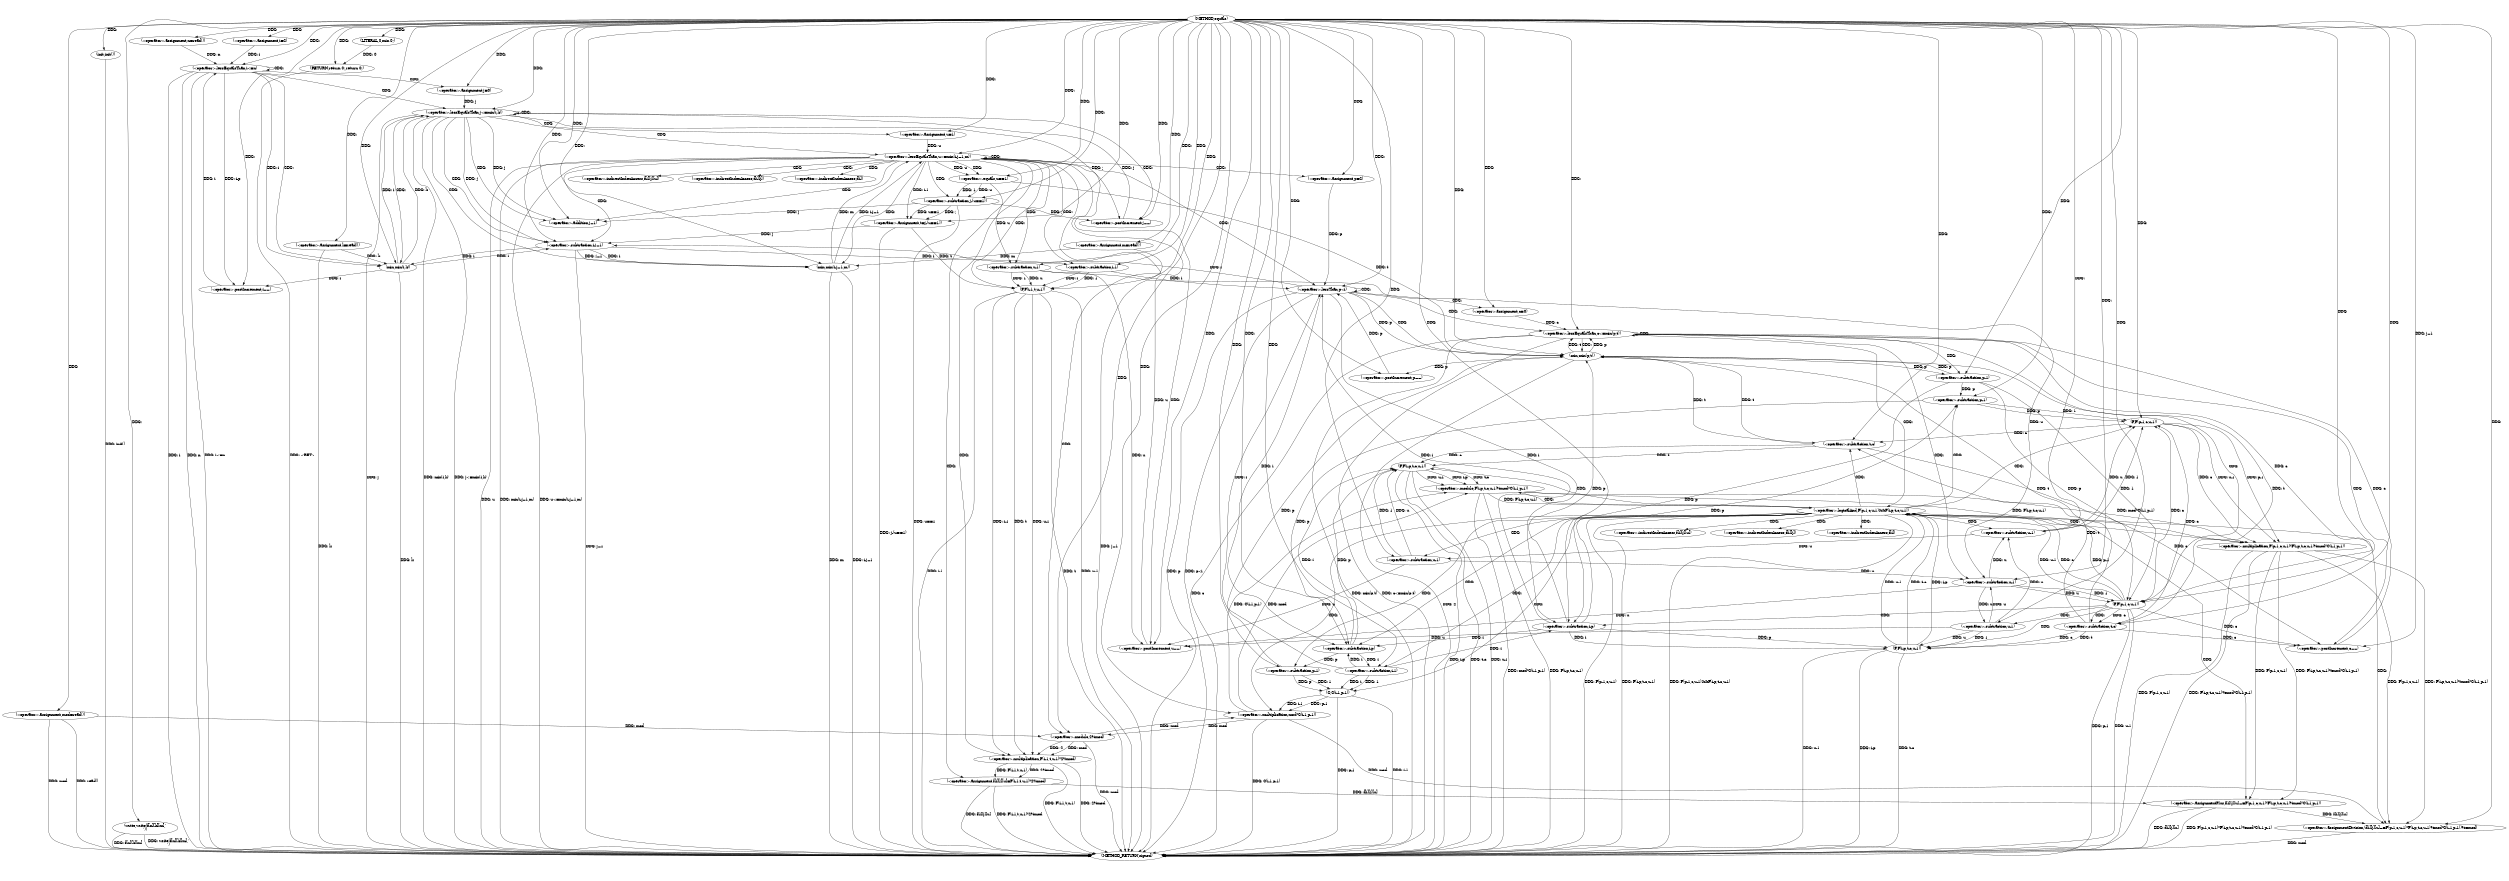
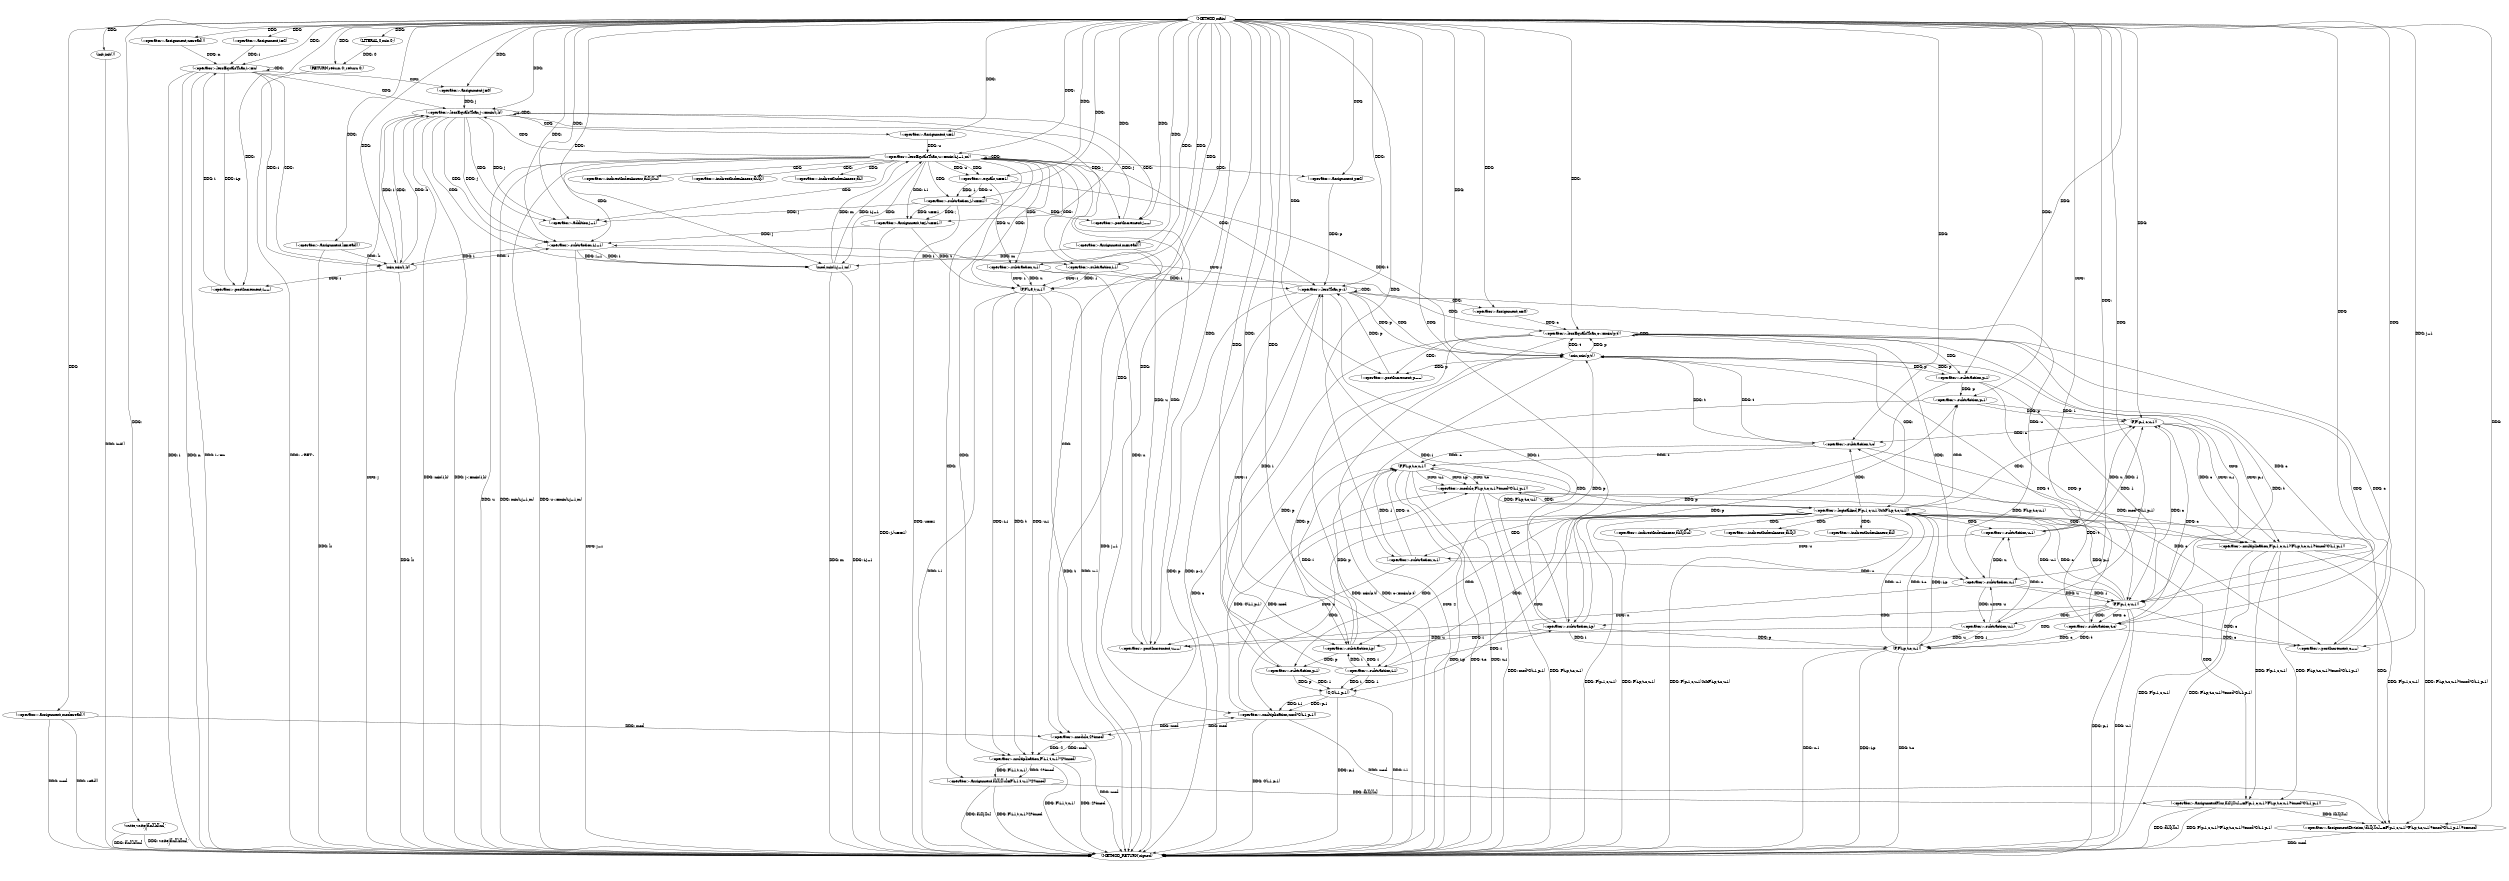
  digraph {
-   n1 [label="(METHOD,equals)"]
+   n1 [label="(METHOD,main)"]
    n2 [label="(<operator>.assignment,n=read())"]
    n3 [label="(<operator>.assignment,m=read())"]
    n4 [label="(<operator>.assignment,k=read())"]
    n5 [label="(<operator>.assignment,mod=read())"]
    n6 [label="(init,init())"]
    n7 [label="(write,write(f[n][k][m],'\n'))"]
    n8 [label="(RETURN,return 0;,return 0;)"]
    n9 [label="(<operator>.assignment,i=2)"]
    n10 [label="(<operator>.lessEqualsThan,i<=n)"]
    n11 [label="(<operator>.postIncrement,i++)"]
    n12 [label="(LITERAL,0,min 0;)"]
    n13 [label="(<operator>.assignment,j=0)"]
    n14 [label="(<operator>.lessEqualsThan,j<=min(i,k))"]
    n15 [label="(<operator>.postIncrement,j++)"]
    n16 [label="(<operator>.assignment,u=1)"]
    n17 [label="(<operator>.lessEqualsThan,u<=min(i-j+1,m))"]
    n18 [label="(<operator>.postIncrement,u++)"]
    n19 [label="(min,min(i,k))"]
    n20 [label="(<operator>.assignment,t=j-(u==1))"]
-   n21 [label="(min,min(i-j+1,m))"]
+   n21 [label="(mod,min(i-j+1,m))"]
    n22 [label="(<operator>.assignment,p=2)"]
    n23 [label="(<operator>.lessThan,p<i)"]
    n24 [label="(<operator>.postIncrement,p++)"]
    n25 [label="(<operator>.subtraction,i-j+1)"]
    n26 [label="(<operator>.subtraction,j-(u==1))"]
    n27 [label="(<operator>.assignment,c=0)"]
    n28 [label="(<operator>.lessEqualsThan,c<=min(p,t))"]
    n29 [label="(<operator>.postIncrement,c++)"]
    n30 [label="(<operator>.addition,j+1)"]
    n31 [label="(<operator>.equals,u==1)"]
-   n32 [label="(F,F(i-1,t,u-1))"]
+   n32 [label="(F,F(i-3,t,u-1))"]
    n33 [label="(<operator>.modulo,2%mod)"]
    n34 [label="(<operator>.assignmentDivision,(f[i][j][u]+=F(p-1,c,u-1)*F(i-p,t-c,u-1)%mod*C(i-1,p-1))%=mod)"]
    n35 [label="(<operator>.subtraction,i-1)"]
    n36 [label="(<operator>.subtraction,u-1)"]
    n37 [label="(min,min(p,t))"]
    n38 [label="(F,F(p-1,c,u-1))"]
    n39 [label="(<operator>.subtraction,p-1)"]
    n40 [label="(<operator>.subtraction,u-1)"]
    n41 [label="(<operator>.subtraction,i-p)"]
    n42 [label="(<operator>.subtraction,t-c)"]
    n43 [label="(<operator>.subtraction,u-1)"]
    n44 [label="(F,F(p-1,c,u-1))"]
    n45 [label="(<operator>.subtraction,p-1)"]
    n46 [label="(<operator>.subtraction,u-1)"]
    n47 [label="(<operator>.multiplication,mod*C(i-1,p-1))"]
    n48 [label="(<operator>.subtraction,i-p)"]
    n49 [label="(<operator>.subtraction,t-c)"]
    n50 [label="(<operator>.subtraction,u-1)"]
    n51 [label="(<operator>.subtraction,i-1)"]
    n52 [label="(<operator>.subtraction,p-1)"]
    n53 [label="(METHOD_RETURN,signed)"]
    n54 [label="(<operator>.assignment,f[i][j][u]=F(i-1,t,u-1)*2%mod)"]
    n55 [label="(<operator>.multiplication,F(i-1,t,u-1)*2%mod)"]
    n56 [label="(<operator>.indirectIndexAccess,f[i][j][u])"]
    n57 [label="(<operator>.indirectIndexAccess,f[i][j])"]
    n58 [label="(<operator>.indirectIndexAccess,f[i])"]
    n59 [label="(<operator>.logicalAnd,F(p-1,c,u-1)&&F(i-p,t-c,u-1))"]
    n60 [label="(F,F(i-p,t-c,u-1))"]
    n61 [label="(<operator>.multiplication,F(p-1,c,u-1)*F(i-p,t-c,u-1)%mod*C(i-1,p-1))"]
    n62 [label="(<operator>.modulo,F(i-p,t-c,u-1)%mod*C(i-1,p-1))"]
    n63 [label="(F,F(i-p,t-c,u-1))"]
    n64 [label="(C,C(i-1,p-1))"]
    n65 [label="(<operator>.assignmentPlus,f[i][j][u]+=F(p-1,c,u-1)*F(i-p,t-c,u-1)%mod*C(i-1,p-1))"]
    n66 [label="(<operator>.indirectIndexAccess,f[i][j][u])"]
    n67 [label="(<operator>.indirectIndexAccess,f[i][j])"]
    n68 [label="(<operator>.indirectIndexAccess,f[i])"]
    n1 -> n2 [label="DDG: "]
    n1 -> n3 [label="DDG: "]
    n1 -> n4 [label="DDG: "]
    n1 -> n5 [label="DDG: "]
    n1 -> n6 [label="DDG: "]
    n1 -> n7 [label="DDG: "]
    n1 -> n8 [label="DDG: "]
    n1 -> n9 [label="DDG: "]
    n1 -> n10 [label="DDG: "]
    n1 -> n11 [label="DDG: "]
    n1 -> n12 [label="DDG: "]
    n1 -> n13 [label="DDG: "]
    n1 -> n14 [label="DDG: "]
    n1 -> n15 [label="DDG: "]
    n1 -> n16 [label="DDG: "]
    n1 -> n17 [label="DDG: "]
    n1 -> n18 [label="DDG: "]
    n1 -> n19 [label="DDG: "]
    n1 -> n20 [label="DDG: "]
    n1 -> n21 [label="DDG: "]
    n1 -> n22 [label="DDG: "]
    n1 -> n23 [label="DDG: "]
    n1 -> n24 [label="DDG: "]
    n1 -> n25 [label="DDG: "]
    n1 -> n26 [label="DDG: "]
    n1 -> n27 [label="DDG: "]
    n1 -> n28 [label="DDG: "]
    n1 -> n29 [label="DDG: j+1"]
    n1 -> n30 [label="DDG: "]
    n1 -> n31 [label="DDG: "]
    n1 -> n32 [label="DDG: "]
    n1 -> n33 [label="DDG: "]
    n1 -> n34 [label="DDG: "]
    n1 -> n35 [label="DDG: "]
    n1 -> n36 [label="DDG: "]
    n1 -> n37 [label="DDG: "]
    n1 -> n38 [label="DDG: "]
    n1 -> n39 [label="DDG: "]
    n1 -> n40 [label="DDG: "]
    n1 -> n41 [label="DDG: "]
    n1 -> n42 [label="DDG: "]
    n1 -> n43 [label="DDG: "]
    n1 -> n44 [label="DDG: "]
    n1 -> n45 [label="DDG: "]
    n1 -> n46 [label="DDG: "]
    n1 -> n47 [label="DDG: "]
    n1 -> n48 [label="DDG: "]
    n1 -> n49 [label="DDG: "]
    n1 -> n50 [label="DDG: "]
    n1 -> n51 [label="DDG: "]
    n1 -> n52 [label="DDG: "]
    n2 -> n10 [label="DDG: n"]
    n3 -> n21 [label="DDG: m"]
    n3 -> n53 [label="DDG: j+1"]
    n4 -> n19 [label="DDG: k"]
    n4 -> n53 [label="DDG: k"]
    n5 -> n33 [label="DDG: mod"]
    n5 -> n53 [label="DDG: mod"]
    n5 -> n53 [label="DDG: read()"]
    n6 -> n53 [label="DDG: init()"]
    n7 -> n53 [label="DDG: f[n][k][m]"]
    n7 -> n53 [label="DDG: write(f[n][k][m],'\n')"]
    n8 -> n53 [label="DDG: <RET>"]
    n9 -> n10 [label="DDG: i"]
    n10 -> n10 [label="CDG: "]
    n10 -> n11 [label="DDG: i-p"]
    n10 -> n13 [label="CDG: "]
    n10 -> n14 [label="CDG: "]
    n10 -> n19 [label="DDG: i"]
    n10 -> n19 [label="CDG: "]
    n10 -> n53 [label="DDG: i"]
    n10 -> n53 [label="DDG: n"]
    n10 -> n53 [label="DDG: i<=n"]
    n11 -> n10 [label="DDG: i"]
    n12 -> n8 [label="DDG: 0"]
    n13 -> n14 [label="DDG: j"]
    n14 -> n14 [label="CDG: "]
    n14 -> n15 [label="DDG: j"]
    n14 -> n15 [label="CDG: "]
    n14 -> n16 [label="CDG: "]
-   n14 -> n17 [label="CDG: "]
+   n17 -> n14 [label="CDG: "]
    n14 -> n19 [label="CDG: "]
    n14 -> n21 [label="CDG: "]
    n14 -> n25 [label="DDG: j"]
    n14 -> n25 [label="CDG: "]
    n14 -> n30 [label="DDG: j"]
    n14 -> n30 [label="CDG: "]
    n14 -> n53 [label="DDG: j"]
    n14 -> n53 [label="DDG: min(i,k)"]
    n14 -> n53 [label="DDG: j<=min(i,k)"]
    n15 -> n14 [label="DDG: j"]
    n16 -> n17 [label="DDG: u"]
    n17 -> n17 [label="CDG: "]
    n17 -> n18 [label="CDG: "]
    n17 -> n20 [label="DDG: i-1"]
    n17 -> n21 [label="CDG: "]
    n17 -> n22 [label="CDG: "]
    n17 -> n23 [label="CDG: "]
    n17 -> n25 [label="CDG: "]
    n17 -> n26 [label="CDG: "]
    n17 -> n30 [label="CDG: "]
    n17 -> n31 [label="DDG: u"]
    n17 -> n31 [label="CDG: "]
    n17 -> n32 [label="CDG: "]
    n17 -> n33 [label="CDG: "]
    n17 -> n35 [label="CDG: "]
    n17 -> n36 [label="CDG: "]
    n17 -> n53 [label="DDG: u"]
    n17 -> n53 [label="DDG: min(i-j+1,m)"]
    n17 -> n53 [label="DDG: u<=min(i-j+1,m)"]
    n17 -> n54 [label="CDG: "]
    n17 -> n55 [label="CDG: "]
    n17 -> n56 [label="CDG: "]
    n17 -> n57 [label="CDG: "]
    n17 -> n58 [label="CDG: "]
    n18 -> n17 [label="DDG: u"]
    n19 -> n11 [label="DDG: i"]
    n19 -> n14 [label="DDG: k"]
    n19 -> n14 [label="DDG: i"]
    n19 -> n25 [label="DDG: i"]
    n19 -> n53 [label="DDG: k"]
    n20 -> n25 [label="DDG: j"]
    n20 -> n32 [label="DDG: t"]
    n20 -> n53 [label="DDG: j-(u==1)"]
    n21 -> n17 [label="DDG: m"]
    n21 -> n17 [label="DDG: i-j+1"]
    n21 -> n53 [label="DDG: i-j+1"]
    n21 -> n53 [label="DDG: m"]
    n22 -> n23 [label="DDG: p"]
    n23 -> n23 [label="CDG: "]
    n23 -> n25 [label="DDG: i"]
    n23 -> n27 [label="CDG: "]
    n23 -> n28 [label="CDG: "]
    n23 -> n37 [label="DDG: p"]
    n23 -> n37 [label="CDG: "]
    n23 -> n41 [label="DDG: i"]
    n23 -> n48 [label="DDG: i"]
    n23 -> n53 [label="DDG: p"]
    n23 -> n53 [label="DDG: p<i"]
    n24 -> n23 [label="DDG: p"]
    n25 -> n19 [label="DDG: i"]
    n25 -> n21 [label="DDG: j+1"]
    n25 -> n21 [label="DDG: i"]
    n25 -> n35 [label="DDG: i"]
    n25 -> n53 [label="DDG: j+1"]
    n26 -> n15 [label="DDG: j"]
    n26 -> n20 [label="DDG: u==1"]
    n26 -> n20 [label="DDG: j"]
    n26 -> n30 [label="DDG: j"]
    n26 -> n53 [label="DDG: u==1"]
    n27 -> n28 [label="DDG: c"]
    n28 -> n28 [label="CDG: "]
    n28 -> n29 [label="CDG: "]
-   n28 -> n37 [label="CDG: "]
+   n28 -> n24 [label="CDG: "]
    n28 -> n38 [label="DDG: c"]
    n28 -> n38 [label="CDG: "]
    n28 -> n39 [label="CDG: "]
    n28 -> n40 [label="CDG: "]
    n28 -> n53 [label="DDG: c"]
    n28 -> n53 [label="DDG: min(p,t)"]
    n28 -> n53 [label="DDG: c<=min(p,t)"]
    n28 -> n59 [label="CDG: "]
    n29 -> n28 [label="DDG: c"]
    n31 -> n26 [label="DDG: 1"]
    n31 -> n26 [label="DDG: u"]
    n31 -> n36 [label="DDG: u"]
    n31 -> n37 [label="DDG: t"]
    n32 -> n53 [label="DDG: i-1"]
    n32 -> n53 [label="DDG: t"]
    n32 -> n53 [label="DDG: u-1"]
    n32 -> n55 [label="DDG: u-1"]
    n32 -> n55 [label="DDG: t"]
    n32 -> n55 [label="DDG: i-1"]
    n33 -> n47 [label="DDG: mod"]
    n33 -> n53 [label="DDG: mod"]
    n33 -> n55 [label="DDG: 2"]
    n33 -> n55 [label="DDG: mod"]
    n34 -> n53 [label="DDG: mod"]
    n35 -> n23 [label="DDG: i"]
    n35 -> n32 [label="DDG: i"]
    n35 -> n32 [label="DDG: 1"]
    n36 -> n18 [label="DDG: u"]
    n36 -> n32 [label="DDG: u"]
    n36 -> n32 [label="DDG: 1"]
    n36 -> n40 [label="DDG: u"]
    n37 -> n24 [label="DDG: p"]
    n37 -> n28 [label="DDG: p"]
    n37 -> n28 [label="DDG: t"]
    n37 -> n39 [label="DDG: p"]
    n37 -> n42 [label="DDG: t"]
    n37 -> n49 [label="DDG: t"]
    n37 -> n53 [label="DDG: 2"]
    n38 -> n29 [label="DDG: c"]
    n38 -> n41 [label="CDG: "]
    n38 -> n42 [label="DDG: c"]
    n38 -> n42 [label="CDG: "]
    n38 -> n43 [label="CDG: "]
    n38 -> n44 [label="DDG: c"]
    n38 -> n53 [label="DDG: p-1"]
    n38 -> n53 [label="DDG: u-1"]
    n38 -> n59 [label="DDG: c"]
    n38 -> n59 [label="DDG: p-1"]
    n38 -> n59 [label="DDG: u-1"]
    n38 -> n60 [label="CDG: "]
    n39 -> n37 [label="DDG: p"]
    n39 -> n38 [label="DDG: p"]
    n39 -> n38 [label="DDG: 1"]
    n39 -> n41 [label="DDG: p"]
    n39 -> n45 [label="DDG: p"]
    n40 -> n18 [label="DDG: u"]
    n40 -> n38 [label="DDG: u"]
    n40 -> n38 [label="DDG: 1"]
    n40 -> n43 [label="DDG: u"]
    n40 -> n46 [label="DDG: u"]
    n41 -> n23 [label="DDG: i"]
    n41 -> n37 [label="DDG: p"]
    n41 -> n45 [label="DDG: p"]
    n41 -> n48 [label="DDG: i"]
    n41 -> n60 [label="DDG: i"]
    n41 -> n60 [label="DDG: p"]
    n42 -> n29 [label="DDG: c"]
    n42 -> n37 [label="DDG: t"]
    n42 -> n44 [label="DDG: c"]
    n42 -> n49 [label="DDG: t"]
    n42 -> n60 [label="DDG: c"]
    n42 -> n60 [label="DDG: t"]
    n43 -> n18 [label="DDG: u"]
    n43 -> n40 [label="DDG: u"]
    n43 -> n46 [label="DDG: u"]
    n43 -> n60 [label="DDG: u"]
    n43 -> n60 [label="DDG: 1"]
    n44 -> n49 [label="DDG: c"]
    n44 -> n61 [label="DDG: p-1"]
    n44 -> n61 [label="DDG: c"]
    n44 -> n61 [label="DDG: u-1"]
    n45 -> n44 [label="DDG: 1"]
    n45 -> n44 [label="DDG: p"]
    n45 -> n48 [label="DDG: p"]
    n46 -> n44 [label="DDG: u"]
    n46 -> n44 [label="DDG: 1"]
    n46 -> n50 [label="DDG: u"]
    n47 -> n33 [label="DDG: mod"]
    n47 -> n34 [label="DDG: mod"]
    n47 -> n53 [label="DDG: C(i-1,p-1)"]
    n47 -> n62 [label="DDG: mod"]
    n47 -> n62 [label="DDG: C(i-1,p-1)"]
    n48 -> n51 [label="DDG: i"]
    n48 -> n52 [label="DDG: p"]
    n48 -> n63 [label="DDG: i"]
    n48 -> n63 [label="DDG: p"]
    n49 -> n29 [label="DDG: c"]
    n49 -> n37 [label="DDG: t"]
    n49 -> n63 [label="DDG: t"]
    n49 -> n63 [label="DDG: c"]
    n50 -> n18 [label="DDG: u"]
    n50 -> n40 [label="DDG: u"]
    n50 -> n63 [label="DDG: 1"]
    n50 -> n63 [label="DDG: u"]
    n51 -> n23 [label="DDG: i"]
    n51 -> n41 [label="DDG: i"]
    n51 -> n48 [label="DDG: i"]
    n51 -> n64 [label="DDG: i"]
    n51 -> n64 [label="DDG: 1"]
    n52 -> n37 [label="DDG: p"]
    n52 -> n64 [label="DDG: 1"]
    n52 -> n64 [label="DDG: p"]
    n54 -> n53 [label="DDG: f[i][j][u]"]
    n54 -> n53 [label="DDG: F(i-1,t,u-1)*2%mod"]
    n54 -> n65 [label="DDG: f[i][j][u]"]
    n55 -> n53 [label="DDG: F(i-1,t,u-1)"]
    n55 -> n53 [label="DDG: 2%mod"]
    n55 -> n54 [label="DDG: F(i-1,t,u-1)"]
    n55 -> n54 [label="DDG: 2%mod"]
    n59 -> n34 [label="CDG: "]
    n59 -> n44 [label="CDG: "]
    n59 -> n45 [label="CDG: "]
    n59 -> n46 [label="CDG: "]
    n59 -> n47 [label="CDG: "]
    n59 -> n48 [label="CDG: "]
    n59 -> n49 [label="CDG: "]
    n59 -> n50 [label="CDG: "]
    n59 -> n51 [label="CDG: "]
    n59 -> n52 [label="CDG: "]
    n59 -> n53 [label="DDG: F(p-1,c,u-1)"]
    n59 -> n53 [label="DDG: F(i-p,t-c,u-1)"]
    n59 -> n53 [label="DDG: F(p-1,c,u-1)&&F(i-p,t-c,u-1)"]
    n59 -> n61 [label="CDG: "]
    n59 -> n62 [label="CDG: "]
    n59 -> n63 [label="CDG: "]
    n59 -> n64 [label="CDG: "]
    n59 -> n65 [label="CDG: "]
    n59 -> n66 [label="CDG: "]
    n59 -> n67 [label="CDG: "]
    n59 -> n68 [label="CDG: "]
    n60 -> n53 [label="DDG: i-p"]
    n60 -> n53 [label="DDG: t-c"]
    n60 -> n53 [label="DDG: u-1"]
    n60 -> n59 [label="DDG: t-c"]
    n60 -> n59 [label="DDG: i-p"]
    n60 -> n59 [label="DDG: u-1"]
    n61 -> n34 [label="DDG: F(p-1,c,u-1)"]
    n61 -> n34 [label="DDG: F(i-p,t-c,u-1)%mod*C(i-1,p-1)"]
    n61 -> n53 [label="DDG: F(p-1,c,u-1)"]
    n61 -> n53 [label="DDG: F(i-p,t-c,u-1)%mod*C(i-1,p-1)"]
    n61 -> n65 [label="DDG: F(p-1,c,u-1)"]
    n61 -> n65 [label="DDG: F(i-p,t-c,u-1)%mod*C(i-1,p-1)"]
    n62 -> n53 [label="DDG: F(i-p,t-c,u-1)"]
    n62 -> n53 [label="DDG: mod*C(i-1,p-1)"]
    n62 -> n59 [label="DDG: F(i-p,t-c,u-1)"]
    n62 -> n61 [label="DDG: mod*C(i-1,p-1)"]
    n62 -> n61 [label="DDG: F(i-p,t-c,u-1)"]
    n63 -> n53 [label="DDG: i-p"]
    n63 -> n53 [label="DDG: t-c"]
    n63 -> n53 [label="DDG: u-1"]
    n63 -> n62 [label="DDG: u-1"]
    n63 -> n62 [label="DDG: i-p"]
    n63 -> n62 [label="DDG: t-c"]
    n64 -> n47 [label="DDG: p-1"]
    n64 -> n47 [label="DDG: i-1"]
    n64 -> n53 [label="DDG: i-1"]
    n64 -> n53 [label="DDG: p-1"]
    n65 -> n34 [label="DDG: f[i][j][u]"]
    n65 -> n53 [label="DDG: f[i][j][u]"]
    n65 -> n53 [label="DDG: F(p-1,c,u-1)*F(i-p,t-c,u-1)%mod*C(i-1,p-1)"]
  }
